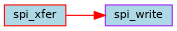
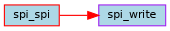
  digraph {
    rankdir=LR
    node [fillcolor=lightblue fontname=Helvetica fontsize=10 shape=record style=filled]
-   n1 [color=red fontcolor=black height=0.2 label=spi_xfer width=0.4]
+   n1 [color=red fontcolor=black height=0.2 label=spi_spi width=0.4]
    n2 [color=purple height=0.2 label=spi_write width=0.4]
    n1 -> n2 [color=red fontname=Helvetica fontsize=10 labelfontname=Helvetica labelfontsize=10 style=solid arrowhead=normal]
  }
